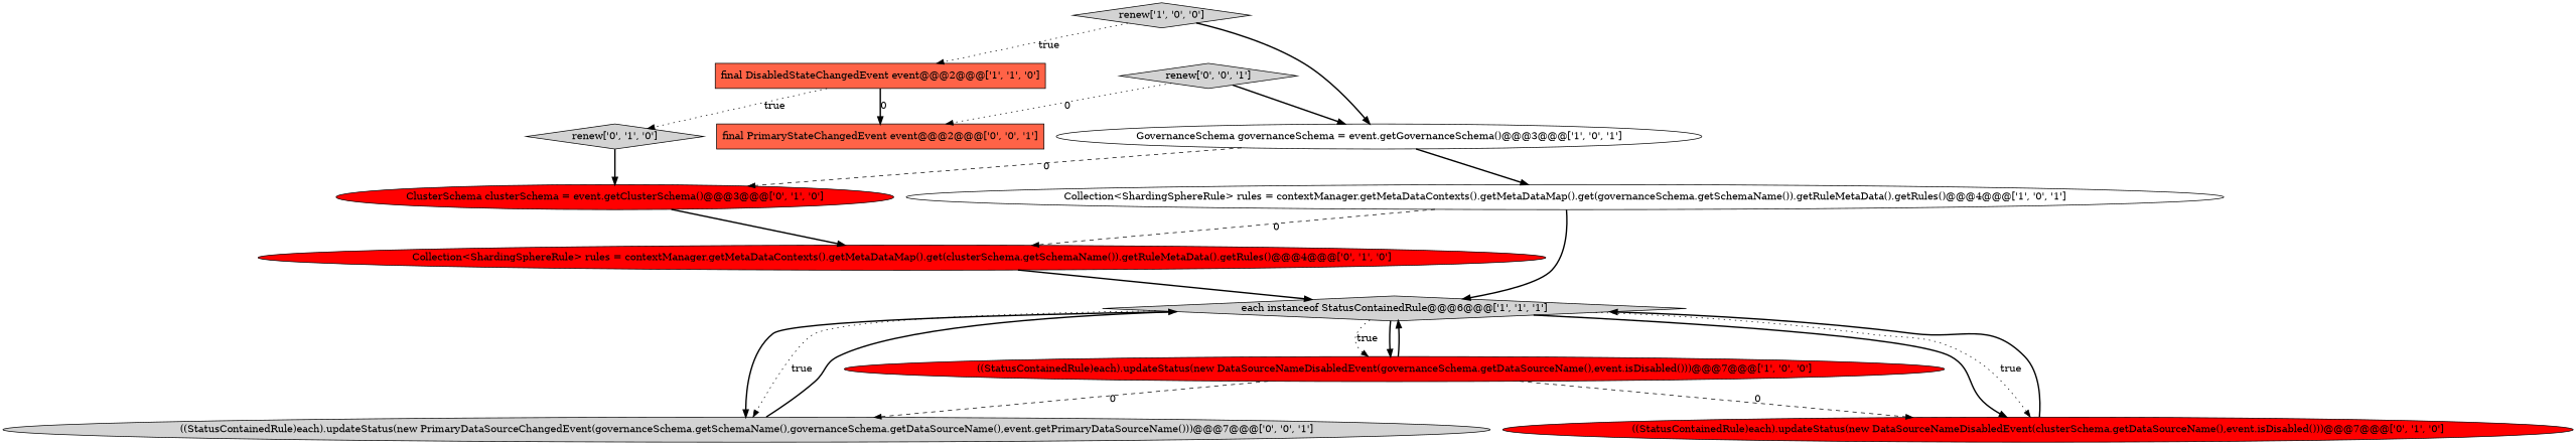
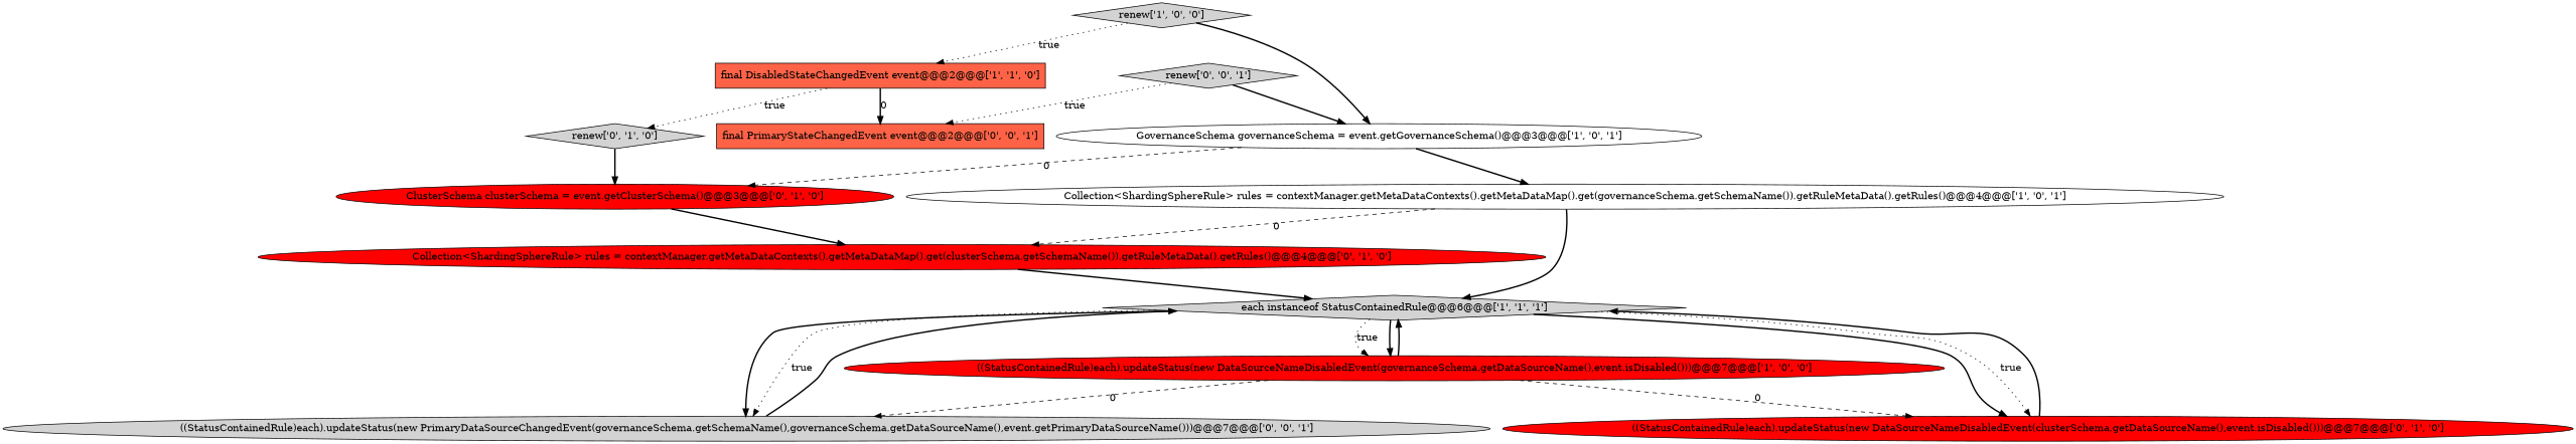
  digraph {
    node [fillcolor=lightgray shape=ellipse style=filled]
    edge [style=bold]
    n1 [fillcolor=white label="Collection<ShardingSphereRule> rules = contextManager.getMetaDataContexts().getMetaDataMap().get(governanceSchema.getSchemaName()).getRuleMetaData().getRules()@@@4@@@['1', '0', '1']"]
    n2 [label="each instanceof StatusContainedRule@@@6@@@['1', '1', '1']" shape=diamond]
    n3 [fillcolor=red label="Collection<ShardingSphereRule> rules = contextManager.getMetaDataContexts().getMetaDataMap().get(clusterSchema.getSchemaName()).getRuleMetaData().getRules()@@@4@@@['0', '1', '0']"]
    n4 [label="((StatusContainedRule)each).updateStatus(new PrimaryDataSourceChangedEvent(governanceSchema.getSchemaName(),governanceSchema.getDataSourceName(),event.getPrimaryDataSourceName()))@@@7@@@['0', '0', '1']"]
    n5 [fillcolor=red label="((StatusContainedRule)each).updateStatus(new DataSourceNameDisabledEvent(governanceSchema.getDataSourceName(),event.isDisabled()))@@@7@@@['1', '0', '0']"]
    n6 [fillcolor=red label="((StatusContainedRule)each).updateStatus(new DataSourceNameDisabledEvent(clusterSchema.getDataSourceName(),event.isDisabled()))@@@7@@@['0', '1', '0']"]
    n7 [label="renew['0', '0', '1']" shape=diamond]
    n8 [fillcolor=white label="GovernanceSchema governanceSchema = event.getGovernanceSchema()@@@3@@@['1', '0', '1']"]
    n9 [fillcolor=tomato label="final PrimaryStateChangedEvent event@@@2@@@['0', '0', '1']" shape=box]
    n10 [fillcolor=red label="ClusterSchema clusterSchema = event.getClusterSchema()@@@3@@@['0', '1', '0']"]
    n11 [fillcolor=tomato label="final DisabledStateChangedEvent event@@@2@@@['1', '1', '0']" shape=box]
    n12 [label="renew['0', '1', '0']" shape=diamond]
    n13 [label="renew['1', '0', '0']" shape=diamond]
    n1 -> n2
    n1 -> n3 [label=0 style=dashed]
    n2 -> n4
    n2 -> n4 [label=true style=dotted]
    n2 -> n5 [label=true style=dotted]
    n2 -> n5
    n2 -> n6
    n2 -> n6 [label=true style=dotted]
    n3 -> n2
    n4 -> n2
    n5 -> n2
    n5 -> n4 [label=0 style=dashed]
    n5 -> n6 [label=0 style=dashed]
    n6 -> n2
    n7 -> n8
-   n7 -> n9 [label=0 style=dotted]
+   n7 -> n9 [label=true style=dotted]
    n8 -> n1
    n8 -> n10 [label=0 style=dashed]
    n10 -> n3
    n11 -> n9 [label=0]
    n11 -> n12 [label=true style=dotted]
    n12 -> n10
    n13 -> n8
    n13 -> n11 [label=true style=dotted]
  }
